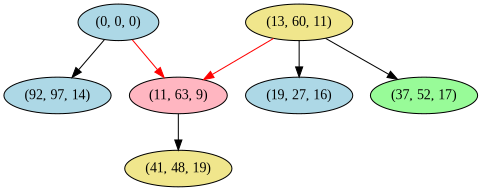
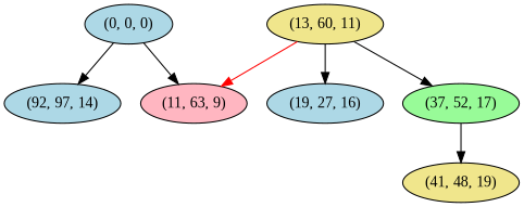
  digraph {
    fontname="Liberation Serif"
    node [fillcolor=lightblue fontname="Liberation Serif" style=filled]
    edge [color=black fontname="Liberation Serif"]
    "(0, 0, 0)"
    "(11, 63, 9)" [fillcolor=lightpink]
    "(92, 97, 14)"
    "(13, 60, 11)" [fillcolor=khaki]
    "(19, 27, 16)"
    "(37, 52, 17)" [fillcolor=palegreen]
    "(41, 48, 19)" [fillcolor=khaki]
-   "(0, 0, 0)" -> "(11, 63, 9)" [color=red]
+   "(0, 0, 0)" -> "(11, 63, 9)"
    "(0, 0, 0)" -> "(92, 97, 14)"
    "(13, 60, 11)" -> "(11, 63, 9)" [color=red]
    "(13, 60, 11)" -> "(19, 27, 16)"
    "(13, 60, 11)" -> "(37, 52, 17)"
-   "(11, 63, 9)" -> "(41, 48, 19)"
+   "(37, 52, 17)" -> "(41, 48, 19)"
  }
